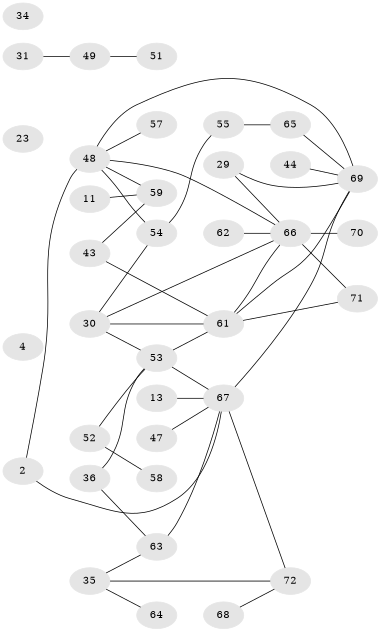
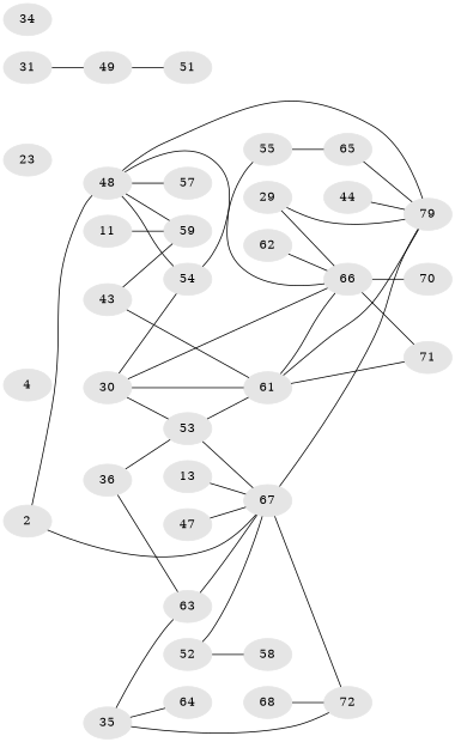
  graph {
    rankdir=LR
    node [color=gray90 style=filled]
    48 [super="+16+41"]
    59 [super="+1"]
    66 [super="+9+18+60+45"]
-   69 [super="+15+19+25+50+33"]
+   69 [super="+15+19+25+50+33" label=79]
    54
    57
    2
    67 [super="+46+56"]
    72 [super="+14"]
    4
    11
    13
    23
    71 [super="+40+7"]
    70 [super="+20+21"]
    29
    30 [super="+24"]
    53
    61 [super="+5"]
    55 [super="+32+22"]
    31
    49
    51
    34
    35 [super="+28"]
    63
    64
    36
    43 [super="+27"]
    44
    47
    58 [super="+17"]
    52
    65 [super="+10"]
    62
    68 [super="+12"]
    48 -- 59 [weight=3]
    48 -- 66
    48 -- 69 [weight=3]
    48 -- 54
    48 -- 57
    66 -- 71 [weight=2]
    66 -- 70
    54 -- 55
    2 -- 48
    2 -- 67
    67 -- 69 [weight=3]
    67 -- 72 [weight=2]
    11 -- 59
    13 -- 67
    29 -- 66
    29 -- 69
    30 -- 66
    30 -- 54
    30 -- 53
    30 -- 61 [weight=2]
    53 -- 67 [weight=2]
    53 -- 61
    61 -- 66
    61 -- 69 [weight=2]
    61 -- 71 [weight=2]
    55 -- 65
    31 -- 49
    49 -- 51
    35 -- 72 [weight=2]
    35 -- 63
    35 -- 64
    63 -- 67
    36 -- 53
    36 -- 63
    43 -- 59
    43 -- 61
    44 -- 69
    47 -- 67
-   52 -- 53
+   52 -- 67
    52 -- 58 [weight=2]
    65 -- 69 [weight=2]
    62 -- 66
    68 -- 72
  }
